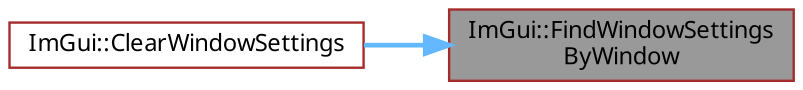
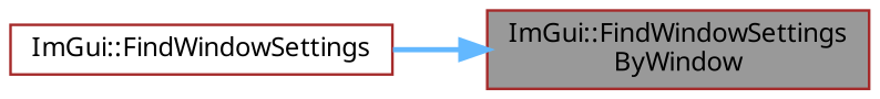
  digraph {
    rankdir=RL
    fontname="Noto Sans"
    node [color=brown fontname="Noto Sans" fontsize=10 shape=box style=filled]
    n1 [fillcolor=grey60 fontcolor=black height=0.2 label="ImGui::FindWindowSettings\lByWindow" width=0.4]
-   n2 [fillcolor=white height=0.2 label="ImGui::ClearWindowSettings" width=0.4]
+   n2 [fillcolor=white height=0.2 label="ImGui::FindWindowSettings" width=0.4]
    n1 -> n2 [color=steelblue1 dir=back fontname="Noto Sans" fontsize=10 labelfontname=Helvetica labelfontsize=10 style=bold]
  }
